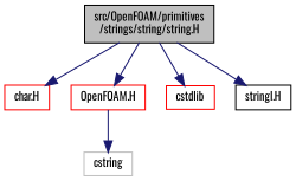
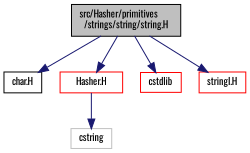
  digraph {
    fontname=Oswald
    node [color=red fontname=Oswald fontsize=10 shape=record]
    edge [color=midnightblue fontname=Oswald fontsize=10 labelfontname=FreeSans labelfontsize=10 style=solid]
-   n1 [color=black fillcolor=grey75 fontcolor=black height=0.2 label="src/OpenFOAM/primitives\l/strings/string/string.H" style=filled width=0.4]
-   n2 [height=0.2 label="char.H" width=0.4]
-   n3 [height=0.2 label="OpenFOAM.H" width=0.4]
+   n1 [color=black fillcolor=grey75 fontcolor=black height=0.2 label="src/Hasher/primitives\l/strings/string/string.H" style=filled width=0.4]
+   n2 [color=black height=0.2 label="char.H" width=0.4]
+   n3 [height=0.2 label="Hasher.H" width=0.4]
    n4 [height=0.2 label=cstdlib width=0.4]
-   n5 [color=black height=0.2 label="stringI.H" width=0.4]
+   n5 [height=0.2 label="stringI.H" width=0.4]
    n6 [color=grey75 height=0.2 label=cstring width=0.4]
    n1 -> n2
    n1 -> n3
    n1 -> n4
    n1 -> n5
    n3 -> n6
  }
